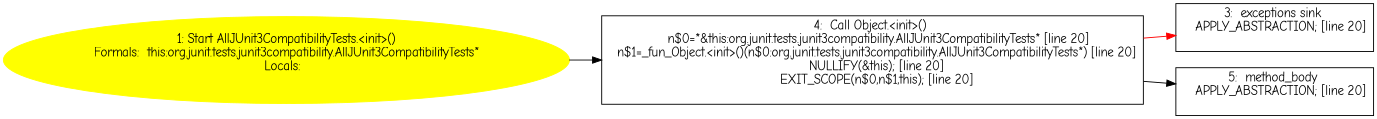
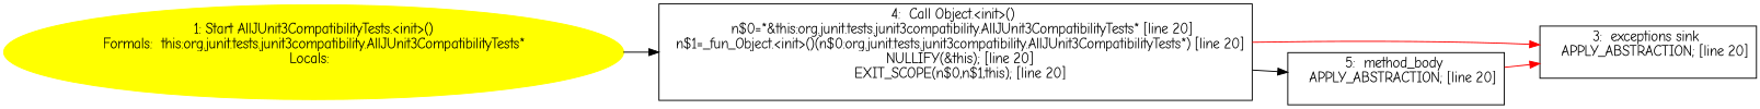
  digraph {
    fontname="Comic Neue"
    rankdir=LR
    node [fontname="Comic Neue" shape=box]
    edge [fontname="Comic Neue"]
    n1 [color=yellow label="1: Start AllJUnit3CompatibilityTests.<init>()\nFormals:  this:org.junit.tests.junit3compatibility.AllJUnit3CompatibilityTests*\nLocals:  \n  " style=filled shape=""]
    n2 [label="4:  Call Object.<init>() \n   n$0=*&this:org.junit.tests.junit3compatibility.AllJUnit3CompatibilityTests* [line 20]\n  n$1=_fun_Object.<init>()(n$0:org.junit.tests.junit3compatibility.AllJUnit3CompatibilityTests*) [line 20]\n  NULLIFY(&this); [line 20]\n  EXIT_SCOPE(n$0,n$1,this); [line 20]\n "]
    n3 [label="3:  exceptions sink \n   APPLY_ABSTRACTION; [line 20]\n "]
    n4 [label="5:  method_body \n   APPLY_ABSTRACTION; [line 20]\n "]
    n1 -> n2
    n2 -> n3 [color=red]
    n2 -> n4
+   n4 -> n3 [color=red]
  }
